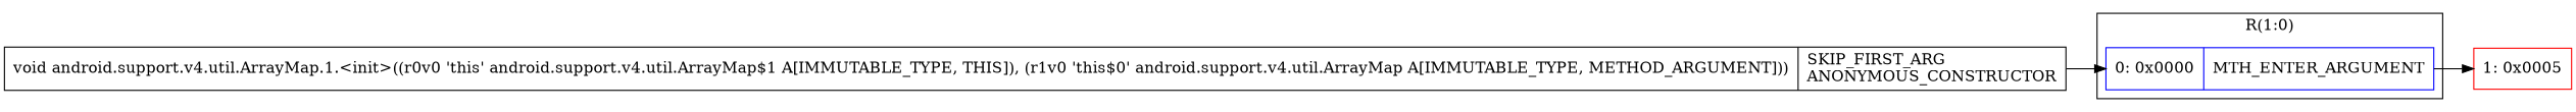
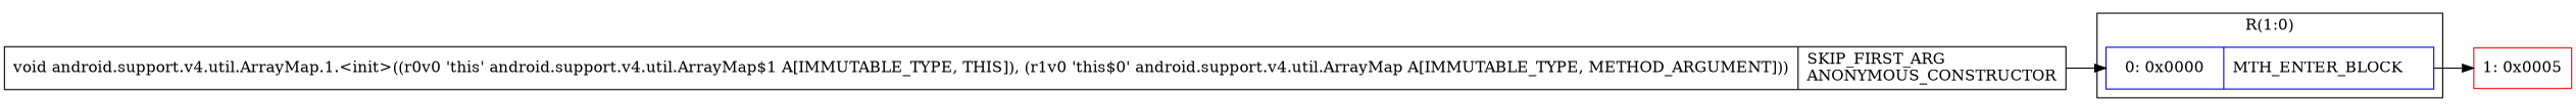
  digraph {
    rankdir=LR
    node [shape=record]
-   n1 [color=blue label="{0\:\ 0x0000|MTH_ENTER_ARGUMENT\l}"]
+   n1 [color=blue label="{0\:\ 0x0000|MTH_ENTER_BLOCK\l}"]
    n2 [color=red label="{1\:\ 0x0005}"]
    n3 [label="{void android.support.v4.util.ArrayMap.1.\<init\>((r0v0 'this' android.support.v4.util.ArrayMap$1 A[IMMUTABLE_TYPE, THIS]), (r1v0 'this$0' android.support.v4.util.ArrayMap A[IMMUTABLE_TYPE, METHOD_ARGUMENT]))  | SKIP_FIRST_ARG\lANONYMOUS_CONSTRUCTOR\l}"]
    subgraph cluster_1 {
      label="R(1:0)"
      n1
    }
    n1 -> n2
    n3 -> n1
  }
